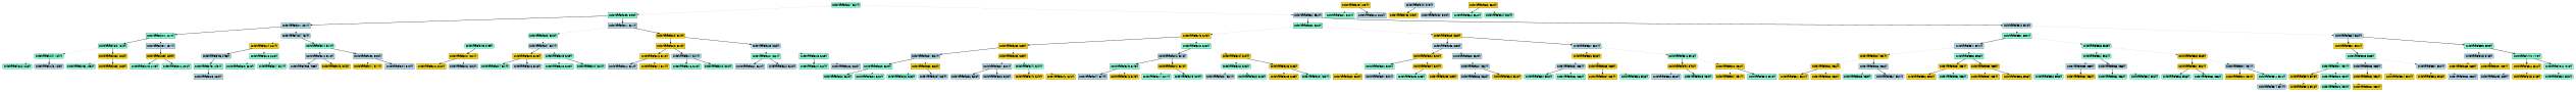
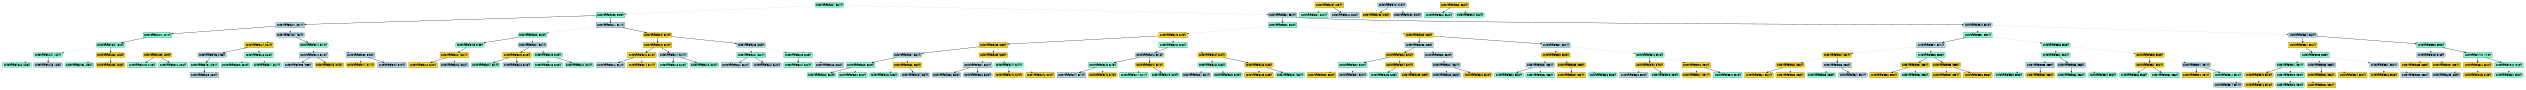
  digraph {
    node [fillcolor=aquamarine shape=cylinder style=filled]
    edge [style=dotted]
    n1 [label="Node{data=[5227, 5227]}"]
    n2 [label="Node{data=[5195, 5195]}" shape=note]
    n3 [fillcolor=lightblue label="Node{data=[5520, 5520]}"]
    n4 [fillcolor=lightblue label="Node{data=[3377, 3377]}" shape=note]
    n5 [fillcolor=lightblue label="Node{data=[5211, 5211]}" shape=note]
    n6 [label="Node{data=[5288, 5288]}" shape=note]
    n7 [fillcolor=lightblue label="Node{data=[5573, 5573]}"]
    n8 [label="Node{data=[2070, 2070]}" shape=note]
    n9 [fillcolor=lightblue label="Node{data=[4604, 4604]}"]
    n10 [label="Node{data=[5203, 5203]}"]
    n11 [fillcolor=gold label="Node{data=[5219, 5219]}"]
    n12 [label="Node{data=[1673, 1673]}"]
-   n13 [fillcolor=lightblue label="Node{data=[2577, 2577]}" shape=note]
    n14 [fillcolor=gold label="Node{data=[3614, 3614]}" shape=note]
    n15 [label="Node{data=[5070, 5070]}"]
    n16 [label="Node{data=[1641, 1641]}"]
    n17 [fillcolor=gold label="Node{data=[2068, 2068]}"]
    n18 [fillcolor=gold label="Node{data=[2299, 2299]}"]
    n19 [label="Node{data=[1606, 1606]}"]
    n20 [fillcolor=lightblue label="Node{data=[1646, 1646]}"]
    n21 [label="Node{data=[2052, 2052]}"]
    n22 [fillcolor=gold label="Node{data=[2069, 2069]}"]
    n23 [label="Node{data=[2105, 2105]}" shape=note]
    n24 [label="Node{data=[2572, 2572]}" shape=note]
    n25 [fillcolor=gold label="Node{data=[3054, 3054]}" shape=note]
    n26 [label="Node{data=[3031, 3031]}" shape=note]
    n27 [fillcolor=lightblue label="Node{data=[3302, 3302]}" shape=note]
    n28 [fillcolor=lightblue label="Node{data=[3456, 3456]}"]
    n29 [label="Node{data=[3616, 3616]}" shape=note]
    n30 [fillcolor=lightblue label="Node{data=[5018, 5018]}" shape=note]
    n31 [fillcolor=lightblue label="Node{data=[5193, 5193]}" shape=note]
    n32 [label="Node{data=[3451, 3451]}" shape=note]
    n33 [label="Node{data=[3615, 3615]}" shape=note]
    n34 [label="Node{data=[3617, 3617]}"]
    n35 [fillcolor=lightblue label="Node{data=[3613, 3613]}" shape=note]
    n36 [fillcolor=lightblue label="Node{data=[4955, 4955]}" shape=note]
    n37 [fillcolor=gold label="Node{data=[5046, 5046]}"]
    n38 [fillcolor=gold label="Node{data=[5171, 5171]}"]
    n39 [fillcolor=lightblue label="Node{data=[5194, 5194]}" shape=note]
    n40 [label="Node{data=[5199, 5199]}"]
    n41 [fillcolor=lightblue label="Node{data=[5207, 5207]}"]
    n42 [fillcolor=gold label="Node{data=[5215, 5215]}" shape=note]
    n43 [fillcolor=lightblue label="Node{data=[5223, 5223]}"]
    n44 [fillcolor=gold label="Node{data=[5201, 5201]}" shape=note]
    n45 [fillcolor=gold label="Node{data=[5205, 5205]}" shape=note]
    n46 [label="Node{data=[5209, 5209]}"]
    n47 [fillcolor=lightblue label="Node{data=[5197, 5197]}"]
    n48 [fillcolor=gold label="Node{data=[5196, 5196]}"]
    n49 [fillcolor=lightblue label="Node{data=[5198, 5198]}"]
    n50 [fillcolor=gold label="Node{data=[5200, 5200]}" shape=note]
    n51 [fillcolor=lightblue label="Node{data=[5202, 5202]}"]
    n52 [label="Node{data=[5204, 5204]}"]
    n53 [fillcolor=lightblue label="Node{data=[5206, 5206]}"]
    n54 [label="Node{data=[5208, 5208]}" shape=note]
    n55 [label="Node{data=[5210, 5210]}"]
    n56 [fillcolor=gold label="Node{data=[5213, 5213]}" shape=note]
    n57 [fillcolor=lightblue label="Node{data=[5217, 5217]}"]
    n58 [label="Node{data=[5221, 5221]}" shape=note]
    n59 [label="Node{data=[5225, 5225]}" shape=note]
    n60 [fillcolor=lightblue label="Node{data=[5212, 5212]}" shape=note]
    n61 [fillcolor=gold label="Node{data=[5214, 5214]}" shape=note]
    n62 [label="Node{data=[5216, 5216]}" shape=note]
    n63 [label="Node{data=[5218, 5218]}"]
    n64 [fillcolor=lightblue label="Node{data=[5220, 5220]}" shape=note]
    n65 [fillcolor=lightblue label="Node{data=[5222, 5222]}"]
    n66 [label="Node{data=[5224, 5224]}" shape=note]
    n67 [fillcolor=lightblue label="Node{data=[5226, 5226]}" shape=note]
    n68 [fillcolor=gold label="Node{data=[5243, 5243]}" shape=note]
    n69 [fillcolor=gold label="Node{data=[5329, 5329]}"]
    n70 [label="Node{data=[5557, 5557]}" shape=note]
    n71 [fillcolor=lightblue label="Node{data=[5634, 5634]}"]
    n72 [fillcolor=gold label="Node{data=[5235, 5235]}" shape=note]
    n73 [label="Node{data=[5280, 5280]}" shape=note]
    n74 [fillcolor=lightblue label="Node{data=[5296, 5296]}" shape=note]
    n75 [fillcolor=lightblue label="Node{data=[5337, 5337]}" shape=note]
    n76 [fillcolor=lightblue label="Node{data=[5231, 5231]}"]
    n77 [fillcolor=gold label="Node{data=[5239, 5239]}"]
    n78 [fillcolor=lightblue label="Node{data=[5276, 5276]}"]
    n79 [fillcolor=gold label="Node{data=[5284, 5284]}"]
    n80 [label="Node{data=[5229, 5229]}" shape=note]
    n81 [fillcolor=gold label="Node{data=[5233, 5233]}" shape=note]
    n82 [fillcolor=lightblue label="Node{data=[5237, 5237]}" shape=note]
    n83 [label="Node{data=[5241, 5241]}"]
    n84 [label="Node{data=[5228, 5228]}"]
    n85 [label="Node{data=[5230, 5230]}" shape=note]
    n86 [label="Node{data=[5232, 5232]}"]
    n87 [fillcolor=lightblue label="Node{data=[5234, 5234]}"]
    n88 [fillcolor=lightblue label="Node{data=[5236, 5236]}"]
    n89 [fillcolor=lightblue label="Node{data=[5238, 5238]}"]
    n90 [fillcolor=gold label="Node{data=[5240, 5240]}"]
    n91 [fillcolor=gold label="Node{data=[5242, 5242]}" shape=note]
    n92 [label="Node{data=[5245, 5245]}" shape=note]
    n93 [fillcolor=gold label="Node{data=[5278, 5278]}"]
    n94 [label="Node{data=[5282, 5282]}"]
    n95 [fillcolor=gold label="Node{data=[5286, 5286]}"]
    n96 [fillcolor=lightblue label="Node{data=[5244, 5244]}" shape=note]
    n97 [fillcolor=gold label="Node{data=[5246, 5246]}"]
    n98 [label="Node{data=[5277, 5277]}" shape=note]
    n99 [label="Node{data=[5279, 5279]}"]
    n100 [fillcolor=lightblue label="Node{data=[5281, 5281]}"]
    n101 [label="Node{data=[5283, 5283]}"]
    n102 [fillcolor=gold label="Node{data=[5285, 5285]}" shape=note]
    n103 [label="Node{data=[5287, 5287]}"]
    n104 [fillcolor=gold label="Node{data=[5292, 5292]}"]
    n105 [fillcolor=lightblue label="Node{data=[5325, 5325]}" shape=note]
    n106 [fillcolor=gold label="Node{data=[5333, 5333]}"]
    n107 [label="Node{data=[5516, 5516]}"]
    n108 [label="Node{data=[5290, 5290]}" shape=note]
    n109 [fillcolor=gold label="Node{data=[5294, 5294]}"]
    n110 [fillcolor=lightblue label="Node{data=[5327, 5327]}"]
    n111 [fillcolor=gold label="Node{data=[5289, 5289]}" shape=note]
    n112 [fillcolor=lightblue label="Node{data=[5291, 5291]}"]
    n113 [label="Node{data=[5293, 5293]}" shape=note]
    n114 [fillcolor=gold label="Node{data=[5295, 5295]}"]
    n115 [fillcolor=gold label="Node{data=[5323, 5323]}" shape=note]
    n116 [label="Node{data=[5322, 5322]}" shape=note]
    n117 [label="Node{data=[5324, 5324]}"]
    n118 [fillcolor=lightblue label="Node{data=[5326, 5326]}"]
    n119 [fillcolor=gold label="Node{data=[5328, 5328]}"]
    n120 [fillcolor=lightblue label="Node{data=[5331, 5331]}"]
    n121 [fillcolor=gold label="Node{data=[5335, 5335]}"]
    n122 [fillcolor=gold label="Node{data=[5490, 5490]}"]
    n123 [fillcolor=gold label="Node{data=[5518, 5518]}" shape=note]
    n124 [label="Node{data=[5330, 5330]}"]
    n125 [label="Node{data=[5332, 5332]}" shape=note]
    n126 [fillcolor=gold label="Node{data=[5334, 5334]}" shape=note]
    n127 [label="Node{data=[5336, 5336]}"]
    n128 [fillcolor=lightblue label="Node{data=[5338, 5338]}" shape=note]
    n129 [label="Node{data=[5515, 5515]}"]
    n130 [fillcolor=gold label="Node{data=[5517, 5517]}"]
    n131 [label="Node{data=[5519, 5519]}" shape=note]
    n132 [fillcolor=lightblue label="Node{data=[5541, 5541]}" shape=note]
    n133 [label="Node{data=[5565, 5565]}"]
    n134 [fillcolor=gold label="Node{data=[5581, 5581]}" shape=note]
    n135 [label="Node{data=[5999, 5999]}" shape=note]
    n136 [fillcolor=gold label="Node{data=[5524, 5524]}"]
    n137 [label="Node{data=[5553, 5553]}" shape=note]
    n138 [label="Node{data=[5561, 5561]}"]
    n139 [fillcolor=gold label="Node{data=[5569, 5569]}"]
    n140 [fillcolor=gold label="Node{data=[5522, 5522]}"]
    n141 [fillcolor=lightblue label="Node{data=[5526, 5526]}" shape=note]
    n142 [fillcolor=gold label="Node{data=[5551, 5551]}"]
    n143 [fillcolor=gold label="Node{data=[5555, 5555]}"]
    n144 [fillcolor=gold label="Node{data=[5521, 5521]}" shape=note]
    n145 [fillcolor=gold label="Node{data=[5523, 5523]}" shape=note]
    n146 [label="Node{data=[5525, 5525]}"]
    n147 [fillcolor=lightblue label="Node{data=[5527, 5527]}"]
    n148 [fillcolor=gold label="Node{data=[5550, 5550]}" shape=note]
    n149 [label="Node{data=[5552, 5552]}"]
    n150 [fillcolor=gold label="Node{data=[5554, 5554]}" shape=note]
    n151 [fillcolor=gold label="Node{data=[5556, 5556]}" shape=note]
    n152 [fillcolor=lightblue label="Node{data=[5559, 5559]}" shape=note]
    n153 [fillcolor=lightblue label="Node{data=[5563, 5563]}"]
    n154 [fillcolor=gold label="Node{data=[5567, 5567]}"]
    n155 [fillcolor=lightblue label="Node{data=[5571, 5571]}"]
    n156 [label="Node{data=[5558, 5558]}"]
    n157 [fillcolor=gold label="Node{data=[5560, 5560]}"]
    n158 [label="Node{data=[5562, 5562]}"]
    n159 [label="Node{data=[5564, 5564]}"]
    n160 [label="Node{data=[5566, 5566]}"]
    n161 [label="Node{data=[5568, 5568]}" shape=note]
    n162 [fillcolor=gold label="Node{data=[5570, 5570]}" shape=note]
    n163 [label="Node{data=[5572, 5572]}" shape=note]
    n164 [label="Node{data=[5577, 5577]}"]
    n165 [label="Node{data=[5585, 5585]}" shape=note]
    n166 [fillcolor=lightblue label="Node{data=[5769, 5769]}"]
    n167 [label="Node{data=[7479, 7479]}" shape=note]
    n168 [fillcolor=gold label="Node{data=[5575, 5575]}"]
    n169 [label="Node{data=[5579, 5579]}" shape=note]
    n170 [fillcolor=lightblue label="Node{data=[5583, 5583]}"]
    n171 [fillcolor=lightblue label="Node{data=[5587, 5587]}"]
    n172 [fillcolor=lightblue label="Node{data=[5574, 5574]}"]
    n173 [fillcolor=gold label="Node{data=[5576, 5576]}"]
    n174 [label="Node{data=[5578, 5578]}"]
    n175 [fillcolor=gold label="Node{data=[5580, 5580]}" shape=note]
    n176 [fillcolor=gold label="Node{data=[5582, 5582]}"]
    n177 [fillcolor=gold label="Node{data=[5584, 5584]}" shape=note]
    n178 [fillcolor=gold label="Node{data=[5586, 5586]}"]
    n179 [fillcolor=lightblue label="Node{data=[5588, 5588]}" shape=note]
    n180 [fillcolor=gold label="Node{data=[5635, 5635]}" shape=note]
    n181 [fillcolor=gold label="Node{data=[5897, 5897]}" shape=note]
    n182 [fillcolor=gold label="Node{data=[6302, 6302]}" shape=note]
    n183 [label="Node{data=[7913, 7913]}" shape=note]
    n184 [fillcolor=lightblue label="Node{data=[6289, 6289]}"]
    n185 [fillcolor=gold label="Node{data=[6765, 6765]}"]
    n186 [label="Node{data=[8330, 8330]}"]
    n1 -> n2
    n1 -> n3
    n2 -> n4 [style=bold]
    n2 -> n5 [style=bold]
    n3 -> n6 [style=bold]
    n3 -> n7 [style=bold]
    n4 -> n8 [style=bold]
    n4 -> n9
    n5 -> n10
    n5 -> n11 [style=bold]
    n6 -> n68
    n6 -> n69
    n7 -> n70
    n7 -> n71
    n8 -> n12 [style=bold]
-   n8 -> n13
    n9 -> n14
    n9 -> n15 [style=bold]
+   n10 -> n40 [style=bold]
    n10 -> n41
    n11 -> n42 [style=bold]
    n11 -> n43 [style=bold]
    n12 -> n16
    n12 -> n17 [style=bold]
-   n13 -> n18 [style=bold]
    n14 -> n28 [style=bold]
    n14 -> n29
    n15 -> n30
-   n15 -> n31 [style=bold]
+   n15 -> n31
    n16 -> n19
    n16 -> n20 [style=bold]
    n17 -> n21
    n17 -> n22 [style=bold]
    n18 -> n23 [style=bold]
    n18 -> n24 [style=bold]
    n25 -> n26
    n25 -> n27 [style=bold]
    n28 -> n32 [style=bold]
    n29 -> n33
    n29 -> n34
    n30 -> n36 [style=bold]
    n30 -> n37 [style=bold]
    n31 -> n38
    n31 -> n39 [style=bold]
    n32 -> n35 [style=bold]
    n40 -> n44 [style=bold]
    n41 -> n45 [style=bold]
    n41 -> n46
    n42 -> n56 [style=bold]
    n42 -> n57 [style=bold]
    n43 -> n58
    n43 -> n59
    n44 -> n50 [style=bold]
    n44 -> n51
    n45 -> n52 [style=bold]
    n45 -> n53 [style=bold]
    n46 -> n54
    n46 -> n55 [style=bold]
    n47 -> n48 [style=bold]
    n47 -> n49
    n56 -> n60 [style=bold]
    n56 -> n61
    n57 -> n62 [style=bold]
    n57 -> n63 [style=bold]
    n58 -> n64 [style=bold]
    n58 -> n65 [style=bold]
    n59 -> n66 [style=bold]
    n59 -> n67
    n68 -> n72 [style=bold]
    n68 -> n73
    n69 -> n74 [style=bold]
    n69 -> n75 [style=bold]
    n70 -> n132 [style=bold]
    n70 -> n133
    n71 -> n134 [style=bold]
    n71 -> n135 [style=bold]
    n72 -> n76 [style=bold]
    n72 -> n77
    n73 -> n78 [style=bold]
    n73 -> n79
    n74 -> n104 [style=bold]
    n74 -> n105
    n75 -> n106
    n75 -> n107
    n76 -> n80 [style=bold]
    n76 -> n81
    n77 -> n82
    n77 -> n83
    n78 -> n92 [style=bold]
    n78 -> n93 [style=bold]
    n79 -> n94
    n79 -> n95 [style=bold]
    n80 -> n84 [style=bold]
    n80 -> n85
    n81 -> n86
    n81 -> n87 [style=bold]
    n82 -> n88 [style=bold]
    n82 -> n89 [style=bold]
    n83 -> n90 [style=bold]
    n83 -> n91
    n92 -> n96 [style=bold]
    n92 -> n97
    n93 -> n98
    n93 -> n99 [style=bold]
    n94 -> n100
    n94 -> n101
    n95 -> n102
    n95 -> n103 [style=bold]
    n104 -> n108 [style=bold]
    n104 -> n109
    n105 -> n110
    n106 -> n120
    n106 -> n121
    n107 -> n122 [style=bold]
    n107 -> n123
    n108 -> n111
    n108 -> n112
    n109 -> n113 [style=bold]
    n109 -> n114
    n110 -> n118
    n110 -> n119 [style=bold]
    n115 -> n116 [style=bold]
    n115 -> n117
    n120 -> n124 [style=bold]
    n120 -> n125
    n121 -> n126 [style=bold]
    n121 -> n127
    n122 -> n128
    n122 -> n129 [style=bold]
    n123 -> n130
    n123 -> n131 [style=bold]
    n132 -> n136
    n132 -> n137
    n133 -> n138
    n133 -> n139
-   n134 -> n164
+   n165 -> n164
    n134 -> n165 [style=bold]
    n135 -> n166
    n135 -> n167 [style=bold]
    n136 -> n140
    n136 -> n141 [style=bold]
    n137 -> n142 [style=bold]
    n137 -> n143 [style=bold]
    n138 -> n152
    n138 -> n153 [style=bold]
    n139 -> n154 [style=bold]
    n139 -> n155
    n140 -> n144 [style=bold]
    n140 -> n145
    n141 -> n146
    n141 -> n147 [style=bold]
    n142 -> n148 [style=bold]
    n142 -> n149
    n143 -> n150
    n143 -> n151 [style=bold]
    n152 -> n156
    n152 -> n157 [style=bold]
    n153 -> n158 [style=bold]
    n153 -> n159
    n154 -> n160 [style=bold]
    n154 -> n161 [style=bold]
    n155 -> n162 [style=bold]
    n155 -> n163 [style=bold]
    n164 -> n168 [style=bold]
    n164 -> n169
    n165 -> n170
    n165 -> n171
    n166 -> n180
    n166 -> n181
    n167 -> n182 [style=bold]
    n167 -> n183 [style=bold]
    n168 -> n172
    n168 -> n173
    n169 -> n174
    n169 -> n175
    n170 -> n176 [style=bold]
    n170 -> n177
    n171 -> n178
    n171 -> n179
    n182 -> n184
    n182 -> n185
    n183 -> n186
  }
